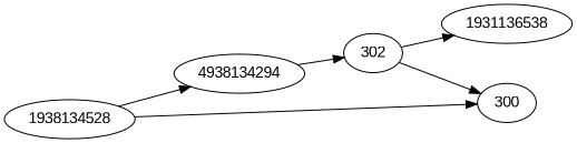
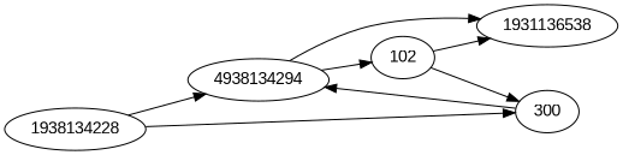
  strict digraph {
    fontname="Liberation Sans"
    rankdir=LR
    node [fontname="Liberation Sans"]
    edge [fontname="Liberation Sans"]
    n1 [label=4938134294]
    300
-   302
+   302 [label=102]
    n4 [label=1931136538]
-   1938134228 [label=1938134528]
+   1938134228
    n1 -> 302
+   n1 -> n4
+   300 -> n1
    302 -> 300
    302 -> n4
    1938134228 -> n1
    1938134228 -> 300
  }
